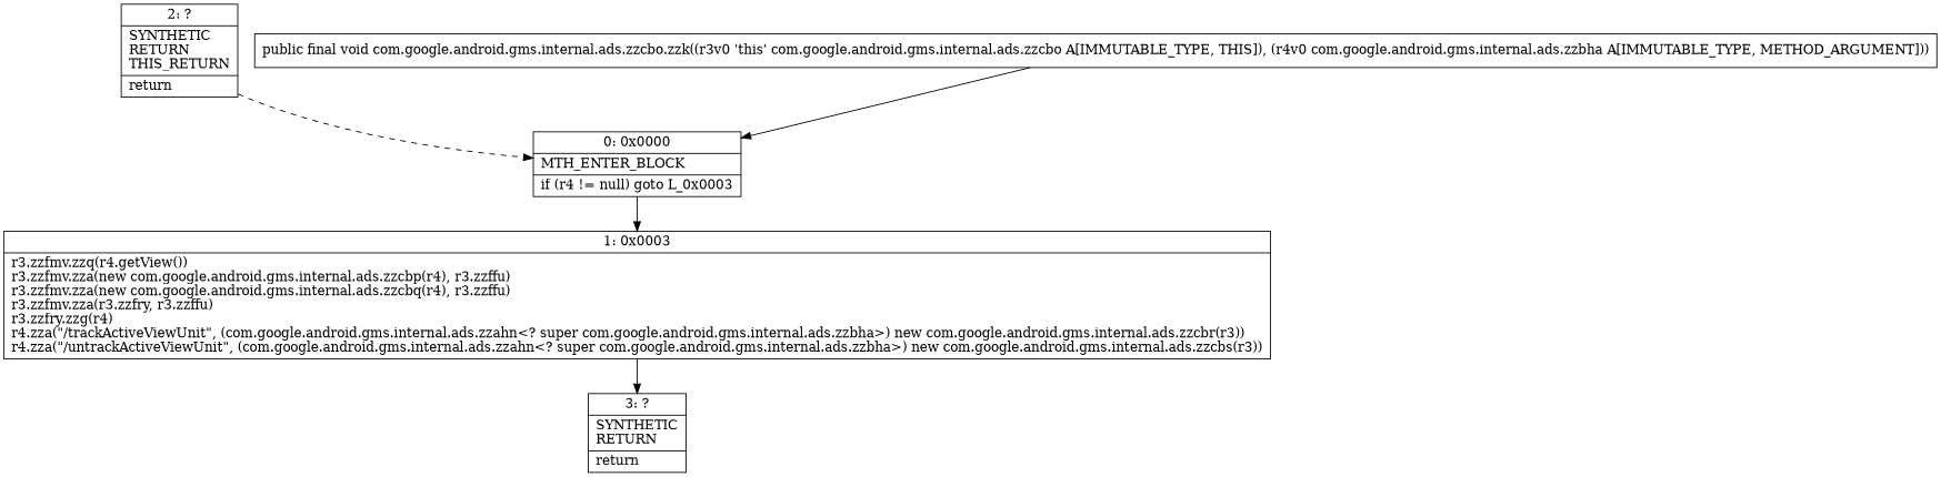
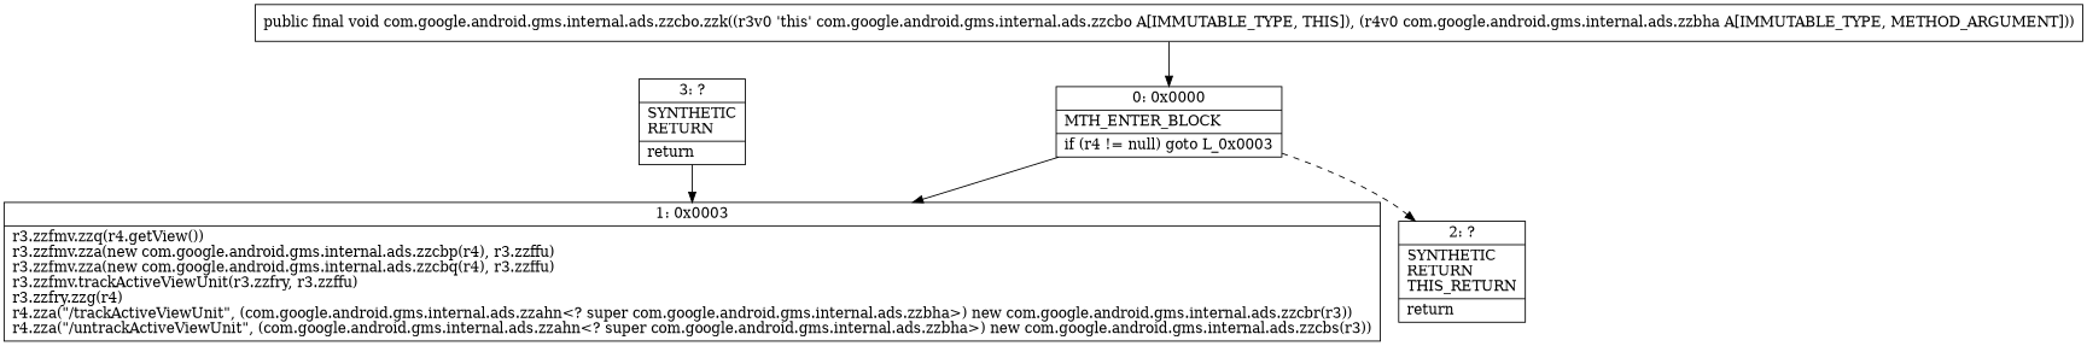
  digraph {
    node [shape=record]
    n1 [label="{0\:\ 0x0000|MTH_ENTER_BLOCK\l|if (r4 != null) goto L_0x0003\l}"]
-   n2 [label="{1\:\ 0x0003|r3.zzfmv.zzq(r4.getView())\lr3.zzfmv.zza(new com.google.android.gms.internal.ads.zzcbp(r4), r3.zzffu)\lr3.zzfmv.zza(new com.google.android.gms.internal.ads.zzcbq(r4), r3.zzffu)\lr3.zzfmv.zza(r3.zzfry, r3.zzffu)\lr3.zzfry.zzg(r4)\lr4.zza(\"\/trackActiveViewUnit\", (com.google.android.gms.internal.ads.zzahn\<? super com.google.android.gms.internal.ads.zzbha\>) new com.google.android.gms.internal.ads.zzcbr(r3))\lr4.zza(\"\/untrackActiveViewUnit\", (com.google.android.gms.internal.ads.zzahn\<? super com.google.android.gms.internal.ads.zzbha\>) new com.google.android.gms.internal.ads.zzcbs(r3))\l}"]
+   n2 [label="{1\:\ 0x0003|r3.zzfmv.zzq(r4.getView())\lr3.zzfmv.zza(new com.google.android.gms.internal.ads.zzcbp(r4), r3.zzffu)\lr3.zzfmv.zza(new com.google.android.gms.internal.ads.zzcbq(r4), r3.zzffu)\lr3.zzfmv.trackActiveViewUnit(r3.zzfry, r3.zzffu)\lr3.zzfry.zzg(r4)\lr4.zza(\"\/trackActiveViewUnit\", (com.google.android.gms.internal.ads.zzahn\<? super com.google.android.gms.internal.ads.zzbha\>) new com.google.android.gms.internal.ads.zzcbr(r3))\lr4.zza(\"\/untrackActiveViewUnit\", (com.google.android.gms.internal.ads.zzahn\<? super com.google.android.gms.internal.ads.zzbha\>) new com.google.android.gms.internal.ads.zzcbs(r3))\l}"]
    n3 [label="{2\:\ ?|SYNTHETIC\lRETURN\lTHIS_RETURN\l|return\l}"]
    n4 [label="{3\:\ ?|SYNTHETIC\lRETURN\l|return\l}"]
    n5 [label="{public final void com.google.android.gms.internal.ads.zzcbo.zzk((r3v0 'this' com.google.android.gms.internal.ads.zzcbo A[IMMUTABLE_TYPE, THIS]), (r4v0 com.google.android.gms.internal.ads.zzbha A[IMMUTABLE_TYPE, METHOD_ARGUMENT])) }"]
    n1 -> n2
-   n3 -> n1 [style=dashed]
-   n2 -> n4
+   n1 -> n3 [style=dashed]
+   n4 -> n2
    n5 -> n1
  }
